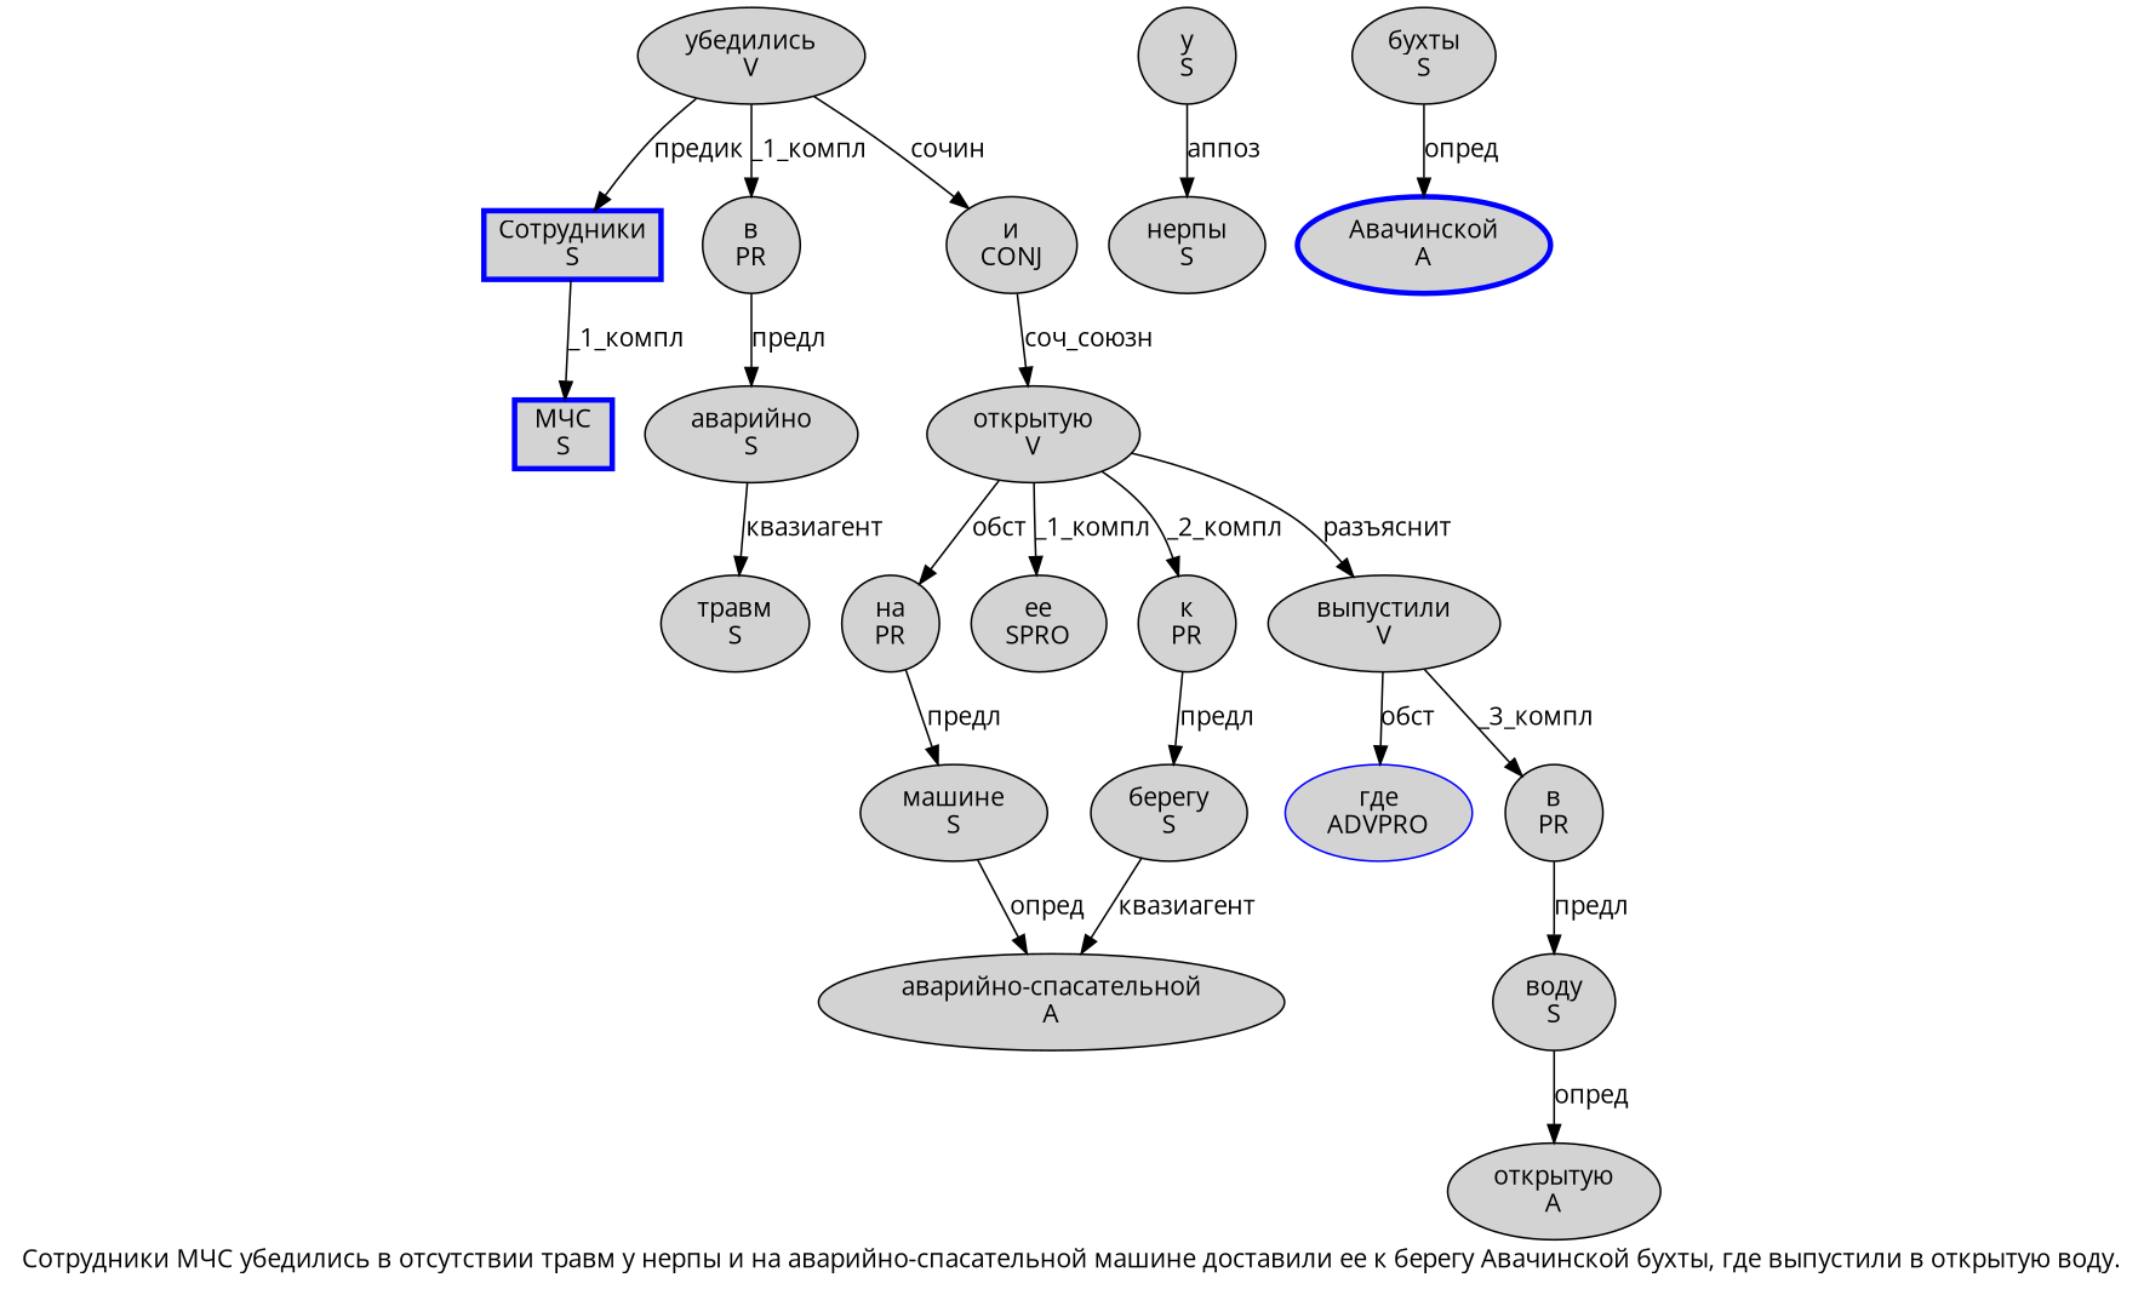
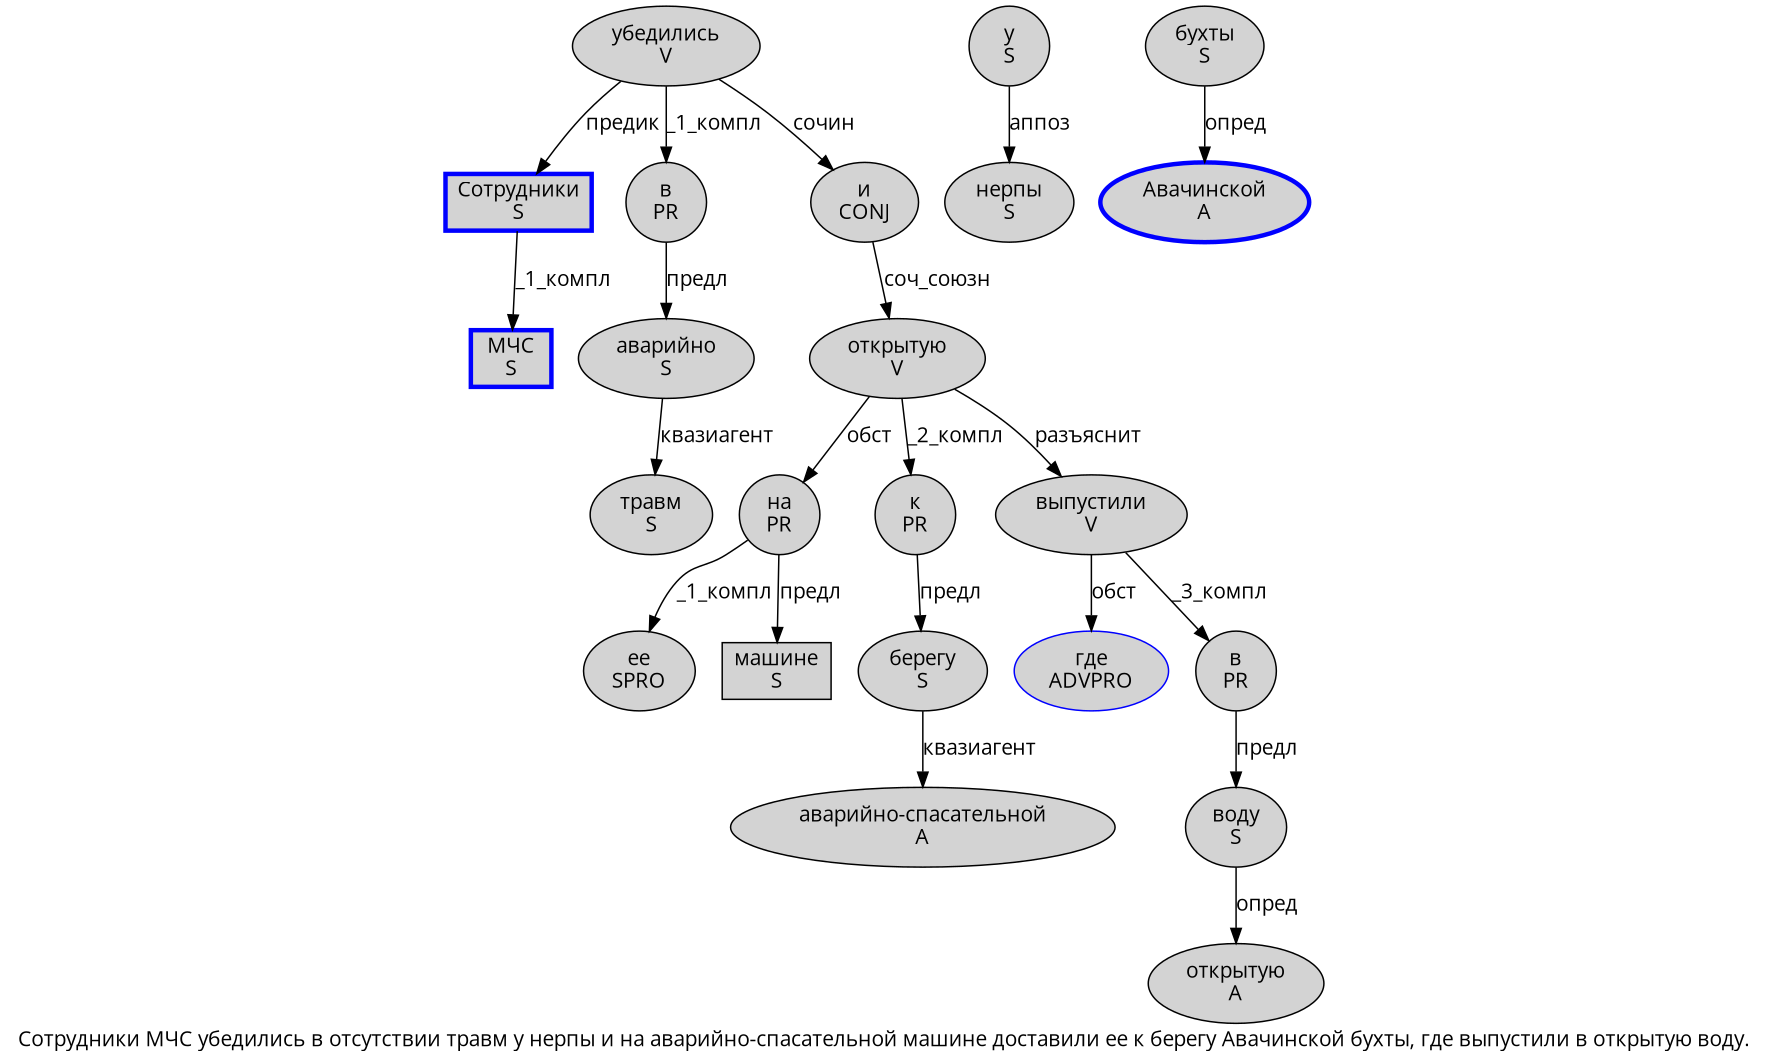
  digraph {
    fontname="Open Sans"
    label="Сотрудники МЧС убедились в отсутствии травм у нерпы и на аварийно-спасательной машине доставили ее к берегу Авачинской бухты, где выпустили в открытую воду."
    node [fillcolor=lightgray fontname="Open Sans" penwidth=1 shape=ellipse style=filled]
    edge [fontname="Open Sans"]
    n1 [color=blue label="Сотрудники\nS" penwidth=3 shape=box]
    n2 [color=blue label="МЧС\nS" penwidth=3 shape=box]
    n3 [label="убедились\nV"]
    n4 [label="в\nPR"]
    n5 [label="и\nCONJ"]
    n6 [label="аварийно\nS"]
    n7 [label="открытую\nV"]
    n8 [label="травм\nS"]
    n9 [label="у\nS"]
    n10 [label="нерпы\nS"]
    n11 [label="на\nPR"]
    n12 [label="ее\nSPRO"]
    n13 [label="к\nPR"]
    n14 [label="выпустили\nV"]
-   n15 [label="машине\nS"]
+   n15 [label="машине\nS" shape=box]
    n16 [label="аварийно-спасательной\nA"]
    n17 [label="берегу\nS"]
    n18 [color=blue label="где\nADVPRO"]
    n19 [label="в\nPR"]
    n20 [label="бухты\nS"]
    n21 [color=blue label="Авачинской\nA" penwidth=3]
    n22 [label="воду\nS"]
    n23 [label="открытую\nA"]
    n1 -> n2 [label="_1_компл"]
    n3 -> n1 [label="предик"]
    n3 -> n4 [label="_1_компл"]
    n3 -> n5 [label="сочин"]
    n4 -> n6 [label="предл"]
    n5 -> n7 [label="соч_союзн"]
    n6 -> n8 [label="квазиагент"]
    n7 -> n11 [label="обст"]
-   n7 -> n12 [label="_1_компл"]
+   n11 -> n12 [label="_1_компл"]
    n7 -> n13 [label="_2_компл"]
    n7 -> n14 [label="разъяснит"]
    n9 -> n10 [label="аппоз"]
    n11 -> n15 [label="предл"]
    n13 -> n17 [label="предл"]
    n14 -> n18 [label="обст"]
    n14 -> n19 [label="_3_компл"]
-   n15 -> n16 [label="опред"]
    n17 -> n16 [label="квазиагент"]
    n19 -> n22 [label="предл"]
    n20 -> n21 [label="опред"]
    n22 -> n23 [label="опред"]
  }
